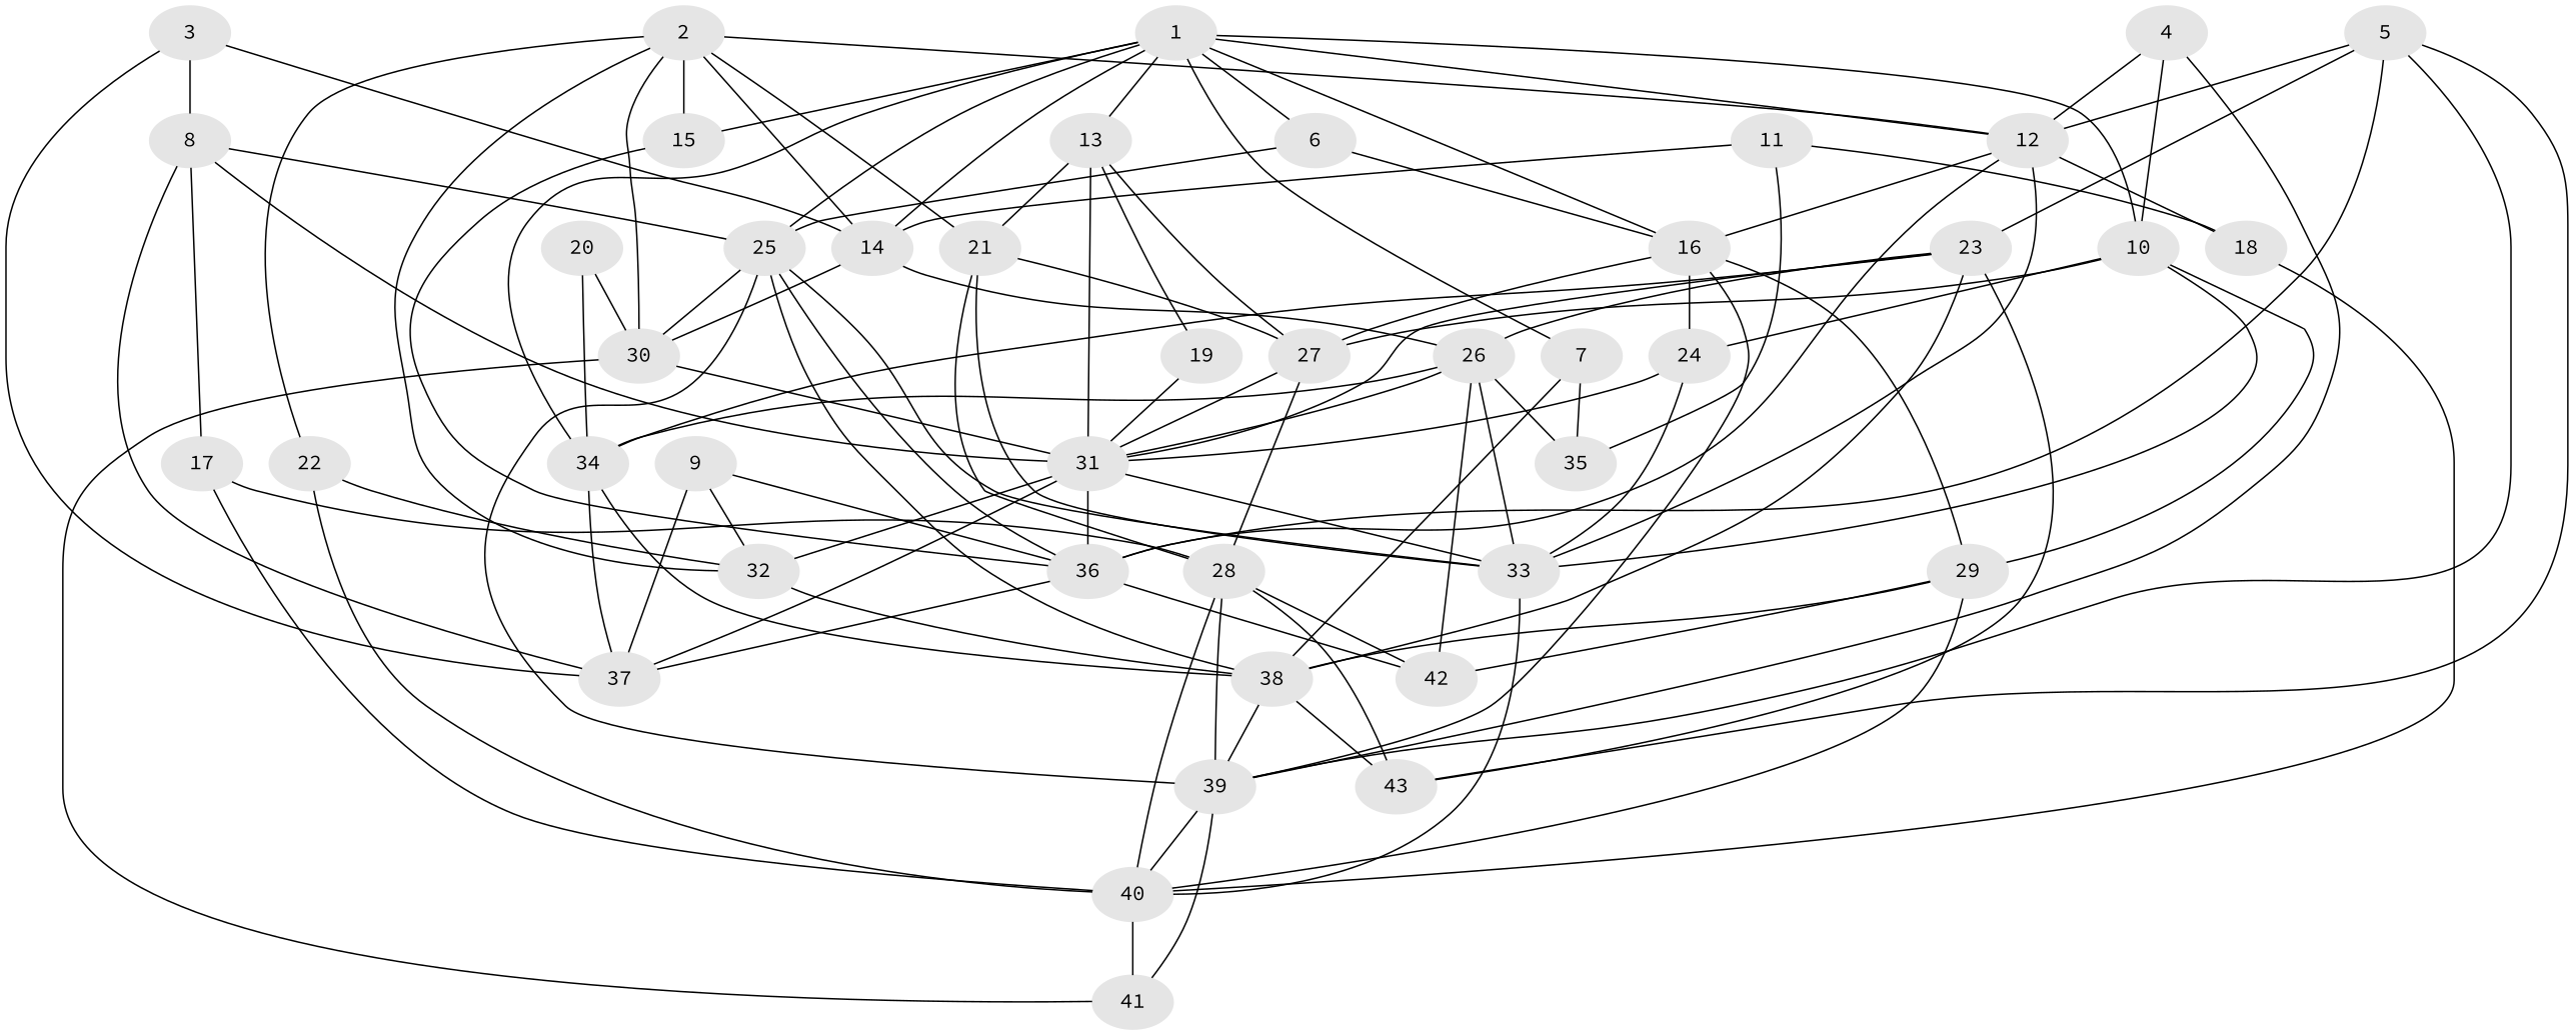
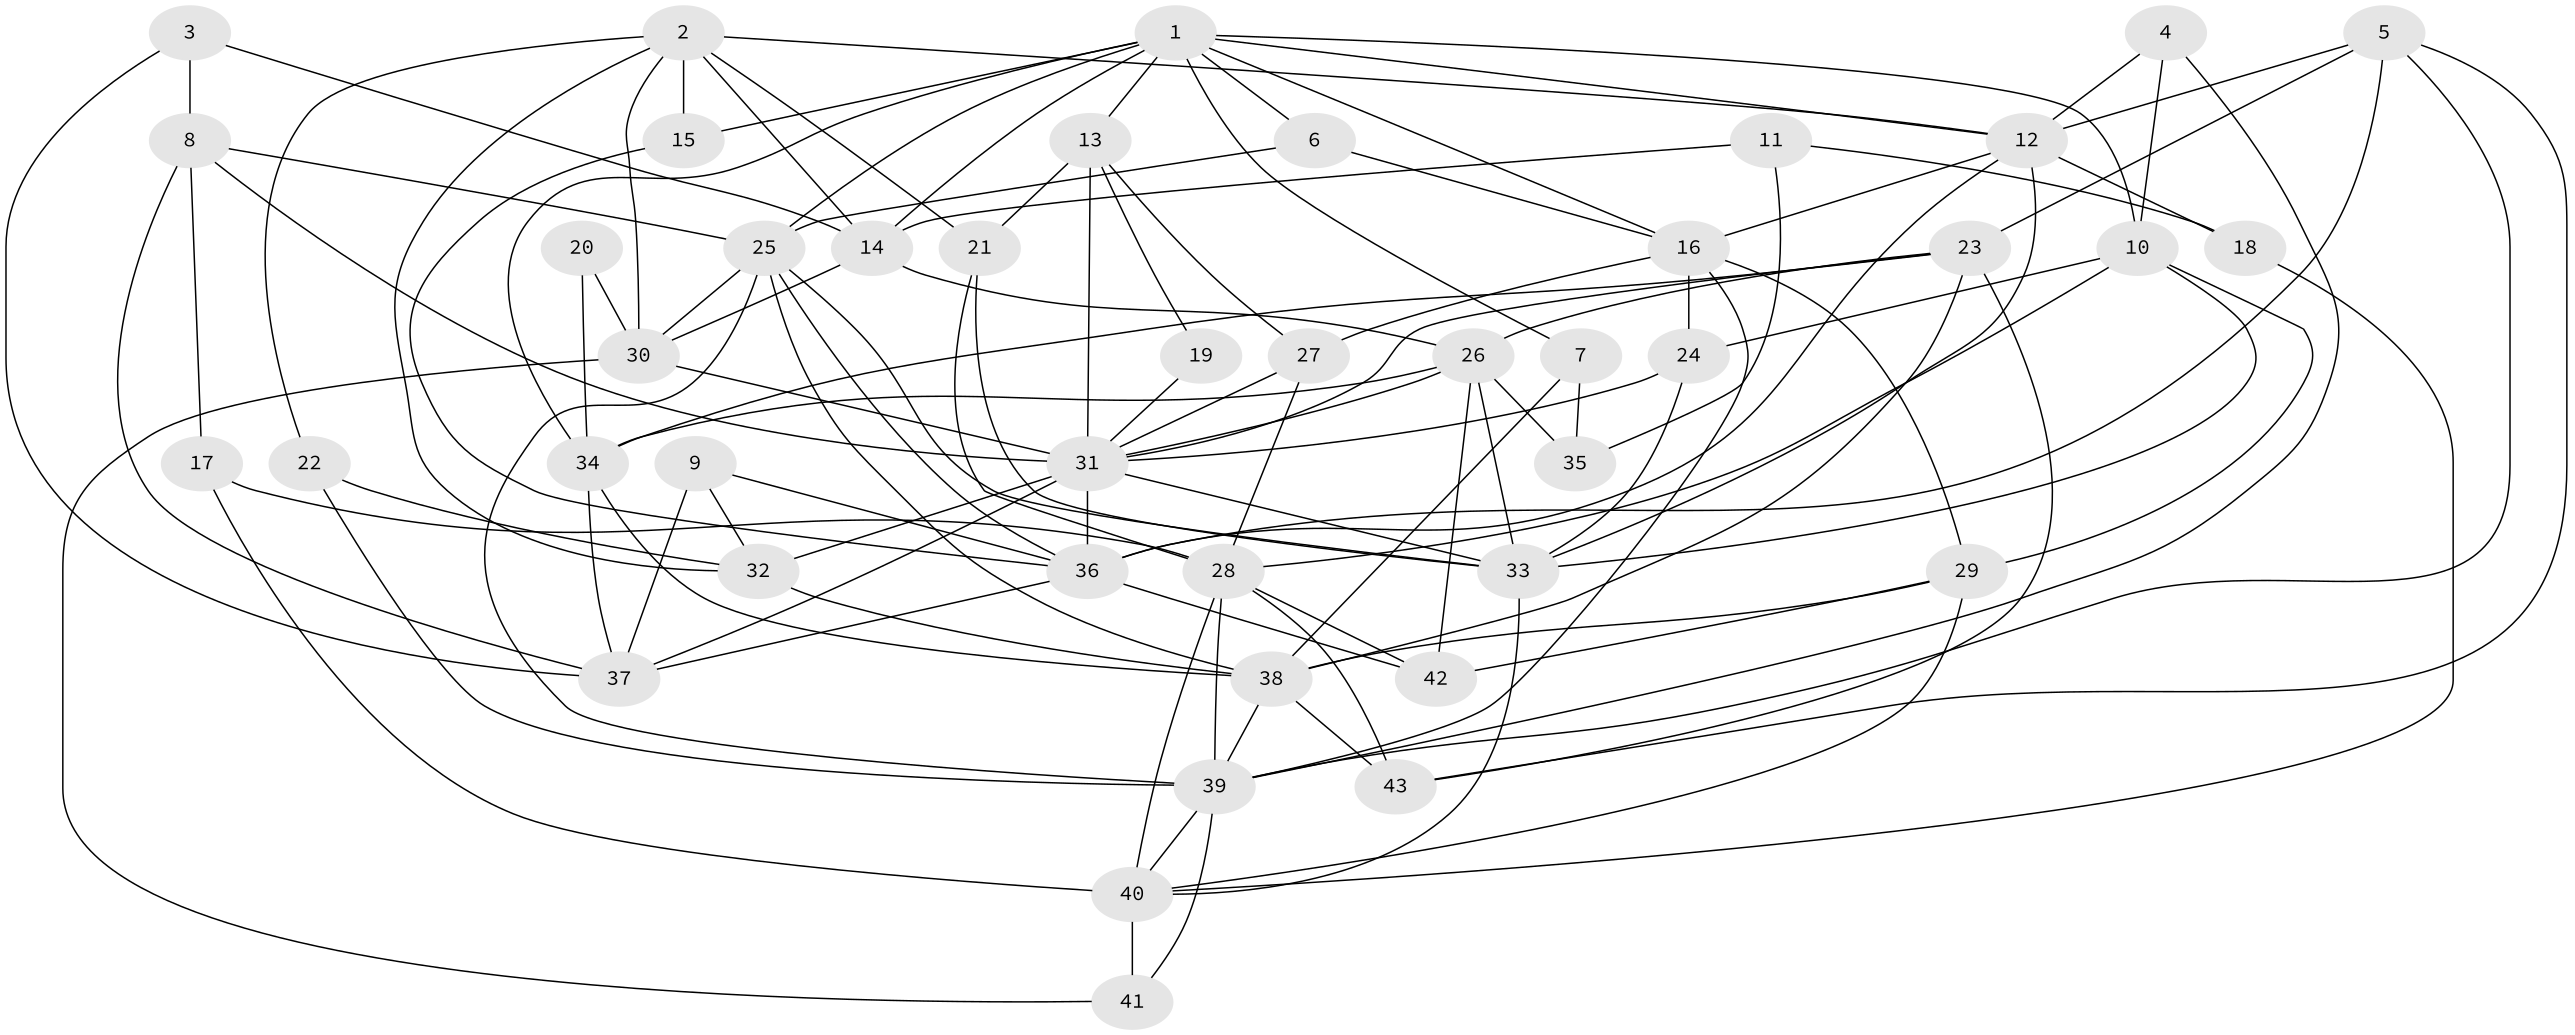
  graph {
    fontname="Source Code Pro"
    node [color=gray90 fontname="Source Code Pro" style=filled]
    edge [fontname="Source Code Pro" weight=1.0]
    1
    6
    7
    10
    12
    13
    14
    15
    16
    25
    34
    35
    38
    24
    28
    29
    33
    36
    18
    21
    31
    19
    27
    30
    26
    39
    37
    2
    22
    32
    40
    41
    42
    3
    8
    17
    4
    5
    23
    43
    9
    11
    20
    1 -- 6
    1 -- 7
    1 -- 10
    1 -- 12
    1 -- 13
    1 -- 14
    1 -- 15
    1 -- 16
    1 -- 25
    1 -- 34
    6 -- 16
    6 -- 25
    7 -- 35
    7 -- 38
    10 -- 24
-   10 -- 27
+   10 -- 28
    10 -- 29
    10 -- 33
    12 -- 16
    12 -- 33
    12 -- 36
    12 -- 18 [weight=2.0]
    13 -- 21
    13 -- 31 [weight=2.0]
    13 -- 19
    13 -- 27
    14 -- 30
    14 -- 26
    15 -- 36
    16 -- 24
    16 -- 29
    16 -- 27
    16 -- 39
    25 -- 38
    25 -- 33
    25 -- 36
    25 -- 30
    25 -- 39 [weight=2.0]
    34 -- 38
    34 -- 37
    38 -- 39
    38 -- 43
    24 -- 33
    24 -- 31
    28 -- 39
    28 -- 40
    28 -- 42
    28 -- 43
    29 -- 38
    29 -- 40
    29 -- 42
    33 -- 40
    36 -- 37
    36 -- 42
    18 -- 40
    21 -- 28
    21 -- 33
-   21 -- 27
    31 -- 33
    31 -- 36 [weight=2.0]
    31 -- 37 [weight=2.0]
    31 -- 32
    19 -- 31
    27 -- 28
    27 -- 31
    30 -- 31
    30 -- 41
    26 -- 34
    26 -- 35 [weight=2.0]
    26 -- 33
    26 -- 31
    26 -- 42
    39 -- 40
    39 -- 41
    2 -- 12
    2 -- 14
    2 -- 15
    2 -- 21
    2 -- 30
    2 -- 22
    2 -- 32
    22 -- 32
-   22 -- 40
+   22 -- 39
    32 -- 38
    40 -- 41
    3 -- 14
    3 -- 37
    3 -- 8
    8 -- 25
    8 -- 31
    8 -- 37
    8 -- 17
    17 -- 28
    17 -- 40
    4 -- 10
    4 -- 12
    4 -- 39
    5 -- 12
    5 -- 36
    5 -- 39
    5 -- 23
    5 -- 43
    23 -- 34
    23 -- 38
    23 -- 31
    23 -- 26
    23 -- 43
    9 -- 36
    9 -- 37
    9 -- 32
    11 -- 14
    11 -- 35
    11 -- 18
    20 -- 34
    20 -- 30
  }
